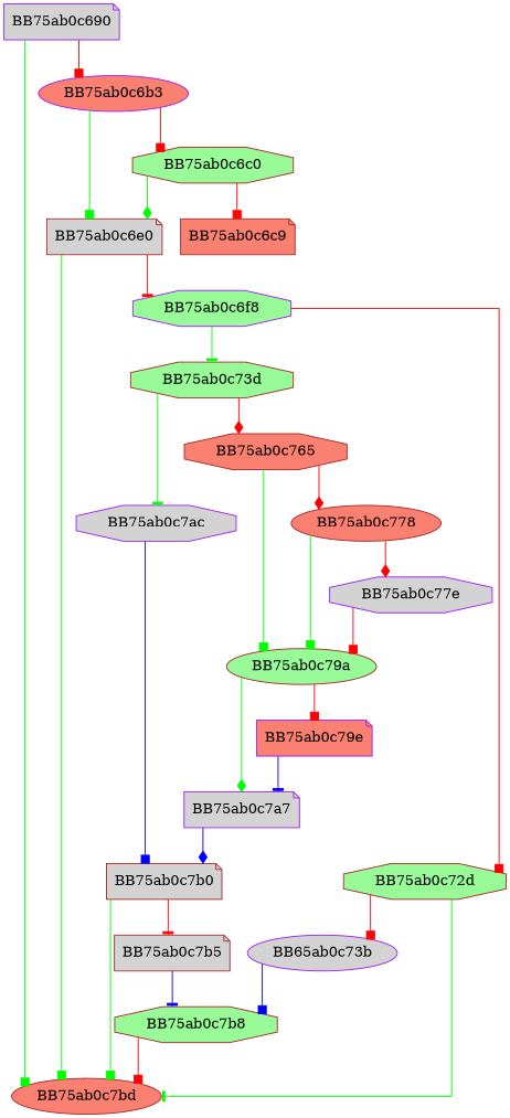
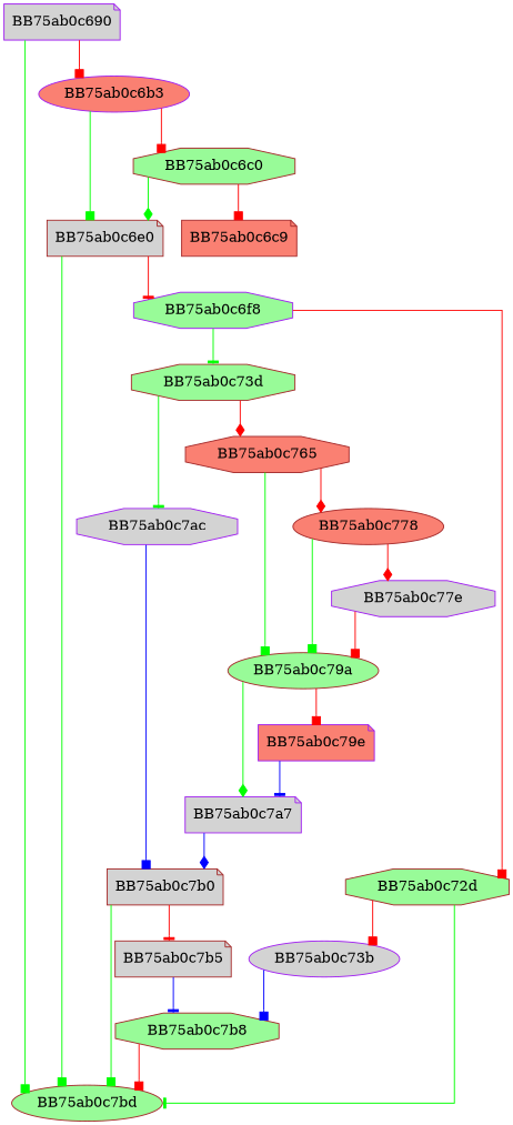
  digraph {
    splines=ortho
    node [color=brown fillcolor=lightgrey shape=octagon style=filled]
    edge [arrowhead=box color=red]
    BB75ab0c690 [color=purple shape=note]
-   BB75ab0c7bd [fillcolor=salmon shape=ellipse]
+   BB75ab0c7bd [fillcolor=palegreen shape=ellipse]
    BB75ab0c6b3 [color=purple fillcolor=salmon shape=ellipse]
    BB75ab0c6e0 [shape=note]
    BB75ab0c6c0 [fillcolor=palegreen]
    BB75ab0c6f8 [color=purple fillcolor=palegreen]
    BB75ab0c6c9 [fillcolor=salmon shape=note]
    BB75ab0c73d [fillcolor=palegreen]
    BB75ab0c72d [fillcolor=palegreen]
    BB75ab0c7ac [color=purple]
    BB75ab0c765 [fillcolor=salmon]
-   BB75ab0c73b [color=purple shape=ellipse label=BB65ab0c73b]
+   BB75ab0c73b [color=purple shape=ellipse]
    BB75ab0c7b0 [shape=note]
    BB75ab0c79a [fillcolor=palegreen shape=ellipse]
    BB75ab0c778 [fillcolor=salmon shape=ellipse]
    BB75ab0c7b8 [fillcolor=palegreen]
    BB75ab0c7b5 [shape=note]
    BB75ab0c7a7 [color=purple shape=note]
    BB75ab0c79e [color=purple fillcolor=salmon shape=note]
    BB75ab0c77e [color=purple]
    BB75ab0c690 -> BB75ab0c7bd [color=green]
    BB75ab0c690 -> BB75ab0c6b3
    BB75ab0c6b3 -> BB75ab0c6e0 [color=green]
    BB75ab0c6b3 -> BB75ab0c6c0
    BB75ab0c6e0 -> BB75ab0c7bd [color=green]
    BB75ab0c6e0 -> BB75ab0c6f8 [arrowhead=tee]
    BB75ab0c6c0 -> BB75ab0c6e0 [arrowhead=diamond color=green]
    BB75ab0c6c0 -> BB75ab0c6c9
    BB75ab0c6f8 -> BB75ab0c73d [arrowhead=tee color=green]
    BB75ab0c6f8 -> BB75ab0c72d
    BB75ab0c73d -> BB75ab0c7ac [arrowhead=tee color=green]
    BB75ab0c73d -> BB75ab0c765 [arrowhead=diamond]
    BB75ab0c72d -> BB75ab0c7bd [arrowhead=tee color=green]
    BB75ab0c72d -> BB75ab0c73b
    BB75ab0c7ac -> BB75ab0c7b0 [color=blue]
    BB75ab0c765 -> BB75ab0c79a [color=green]
    BB75ab0c765 -> BB75ab0c778 [arrowhead=diamond]
    BB75ab0c73b -> BB75ab0c7b8 [color=blue]
    BB75ab0c7b0 -> BB75ab0c7bd [color=green]
    BB75ab0c7b0 -> BB75ab0c7b5 [arrowhead=tee]
    BB75ab0c79a -> BB75ab0c7a7 [arrowhead=diamond color=green]
    BB75ab0c79a -> BB75ab0c79e
    BB75ab0c778 -> BB75ab0c79a [color=green]
    BB75ab0c778 -> BB75ab0c77e [arrowhead=diamond]
    BB75ab0c7b8 -> BB75ab0c7bd
    BB75ab0c7b5 -> BB75ab0c7b8 [arrowhead=tee color=blue]
    BB75ab0c7a7 -> BB75ab0c7b0 [arrowhead=diamond color=blue]
    BB75ab0c79e -> BB75ab0c7a7 [arrowhead=tee color=blue]
    BB75ab0c77e -> BB75ab0c79a
  }
